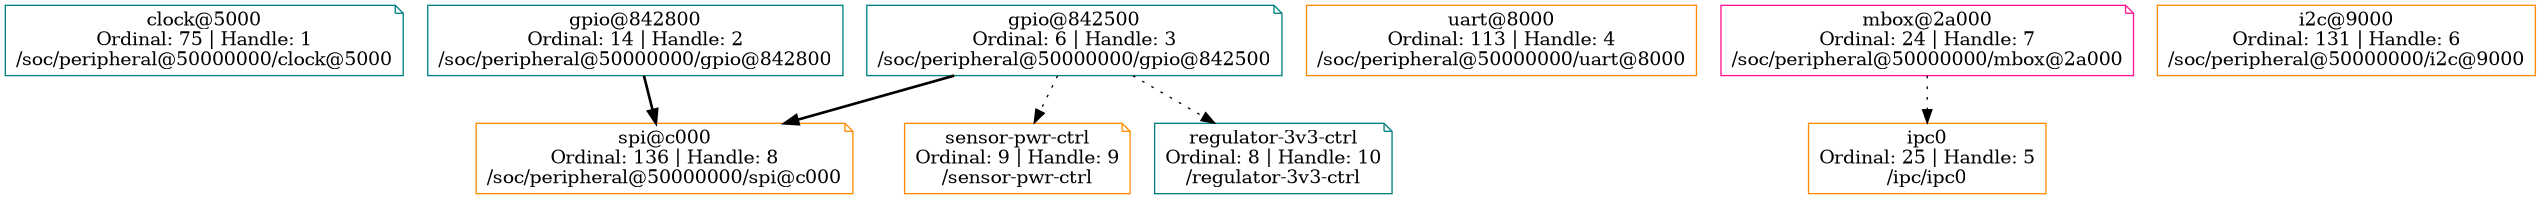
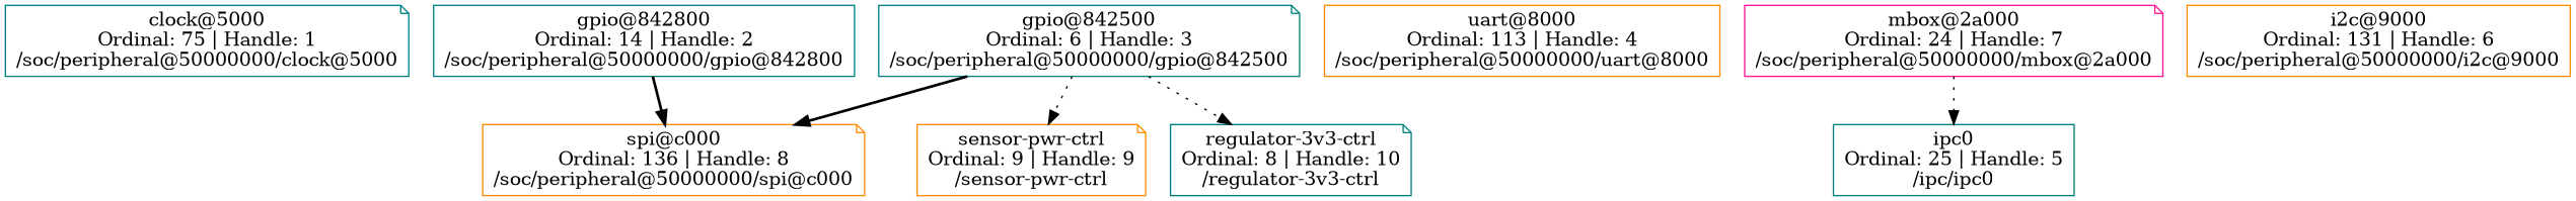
  digraph {
    node [color=darkorange shape=note]
    edge [style=dotted]
    n1 [label="clock@5000\nOrdinal: 75 | Handle: 1\n/soc/peripheral@50000000/clock@5000" color=teal]
    n2 [label="gpio@842800\nOrdinal: 14 | Handle: 2\n/soc/peripheral@50000000/gpio@842800" color=teal shape=box]
    n3 [label="spi@c000\nOrdinal: 136 | Handle: 8\n/soc/peripheral@50000000/spi@c000"]
    n4 [label="gpio@842500\nOrdinal: 6 | Handle: 3\n/soc/peripheral@50000000/gpio@842500" color=teal]
    n5 [label="sensor-pwr-ctrl\nOrdinal: 9 | Handle: 9\n/sensor-pwr-ctrl"]
    n6 [label="regulator-3v3-ctrl\nOrdinal: 8 | Handle: 10\n/regulator-3v3-ctrl" color=teal]
    n7 [label="uart@8000\nOrdinal: 113 | Handle: 4\n/soc/peripheral@50000000/uart@8000" shape=box]
-   n8 [label="ipc0\nOrdinal: 25 | Handle: 5\n/ipc/ipc0" shape=box]
+   n8 [label="ipc0\nOrdinal: 25 | Handle: 5\n/ipc/ipc0" color=teal shape=box]
    n9 [label="i2c@9000\nOrdinal: 131 | Handle: 6\n/soc/peripheral@50000000/i2c@9000" shape=box]
    n10 [label="mbox@2a000\nOrdinal: 24 | Handle: 7\n/soc/peripheral@50000000/mbox@2a000" color=deeppink]
    n2 -> n3 [style=bold]
    n4 -> n3 [style=bold]
    n4 -> n5
    n4 -> n6
    n10 -> n8
  }
